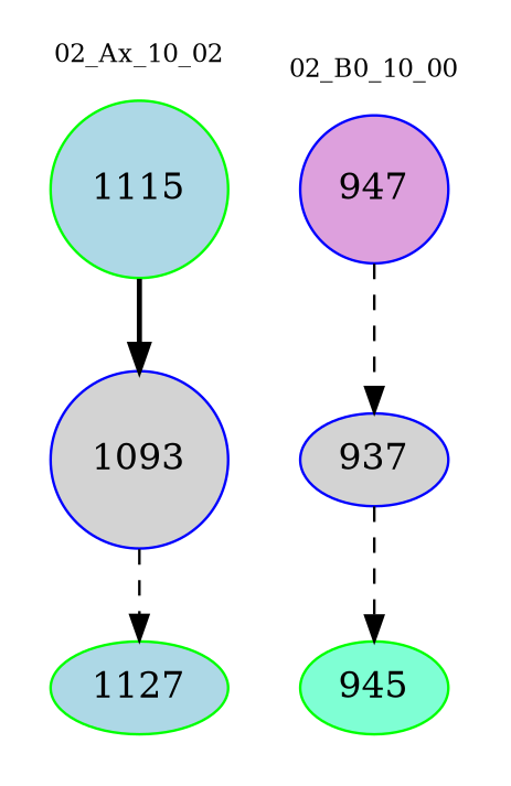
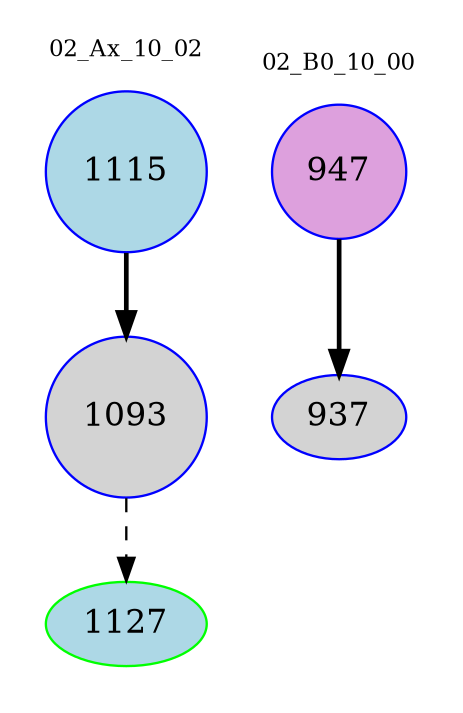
  digraph {
    node [color=blue fillcolor=lightblue shape=circle style=filled]
    edge [color=black style=bold]
-   n1 [color=green label=1115]
+   n1 [label=1115]
    n2 [fillcolor=lightgrey label=1093]
    n3 [color=green label=1127 shape=ellipse]
    n4 [fillcolor=plum label=947]
    n5 [fillcolor=lightgrey label=937 shape=ellipse]
-   n6 [color=green fillcolor=aquamarine label=945 shape=ellipse]
    subgraph cluster_1 {
      color=white
      fontsize=10
      label="02_Ax_10_02"
      n1
      n2
      n3
    }
    subgraph cluster_2 {
      color=white
      fontsize=10
      label="02_B0_10_00"
      n4
      n5
-     n6
    }
    n1 -> n2
    n2 -> n3 [style=dashed]
-   n4 -> n5 [style=dashed]
-   n5 -> n6 [style=dashed]
+   n4 -> n5
  }
